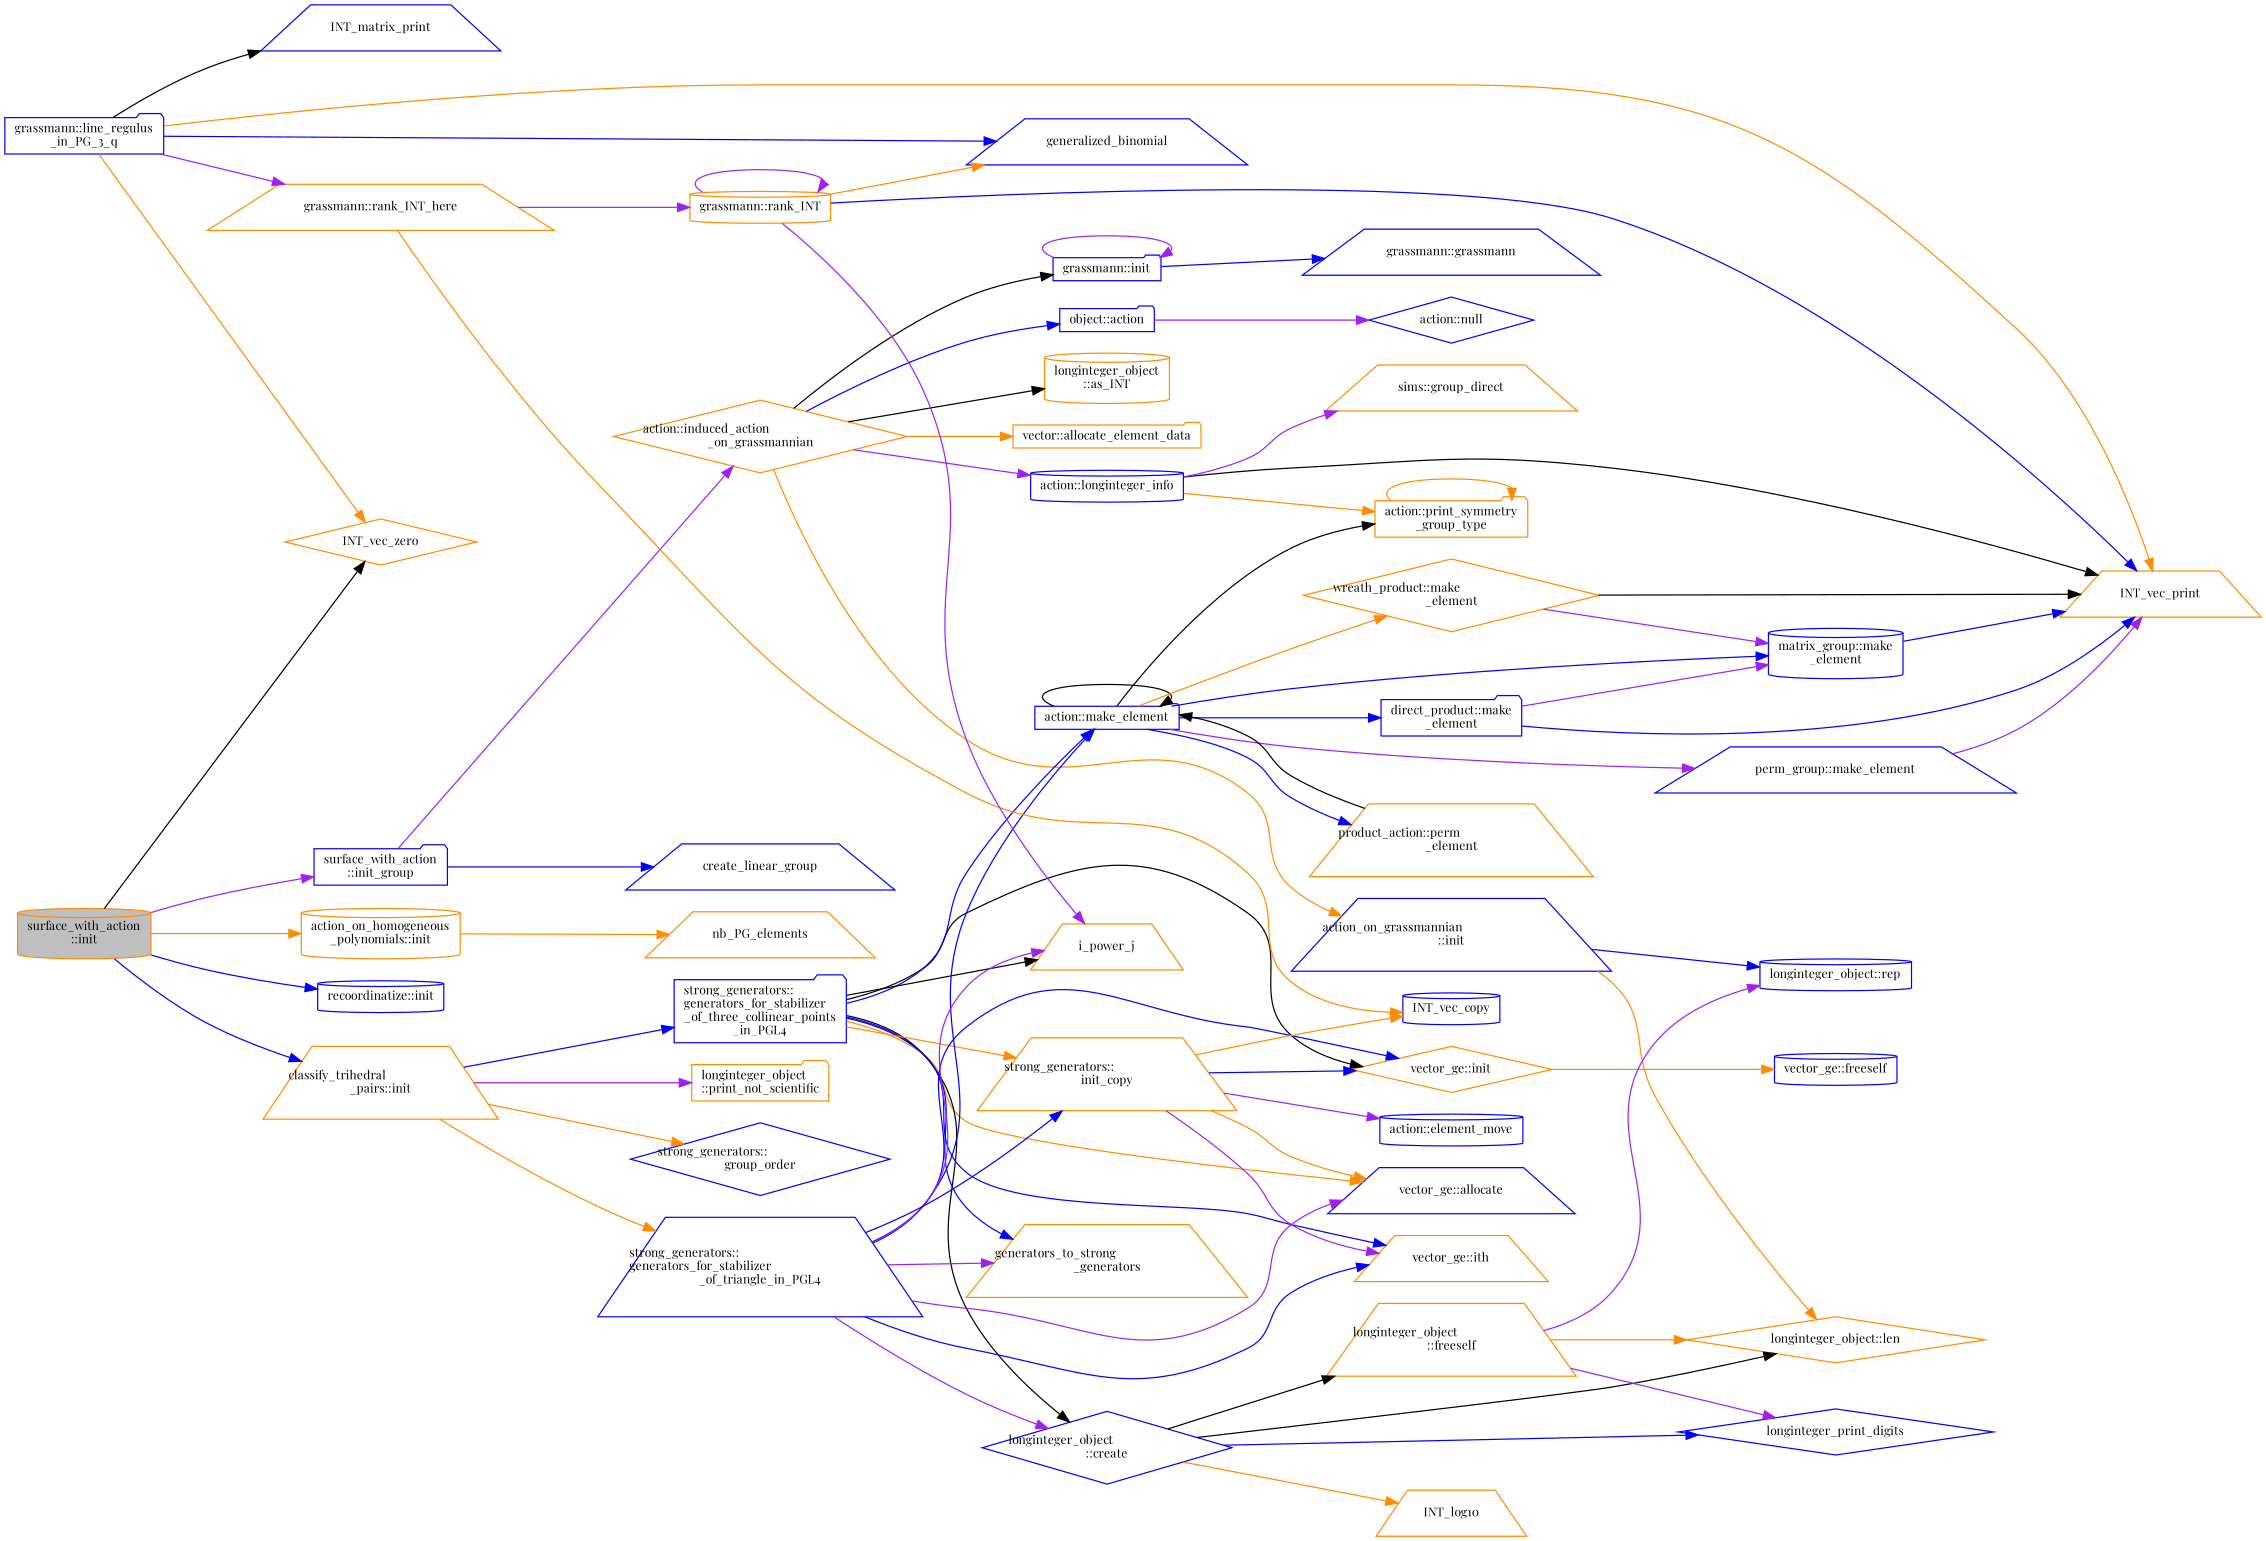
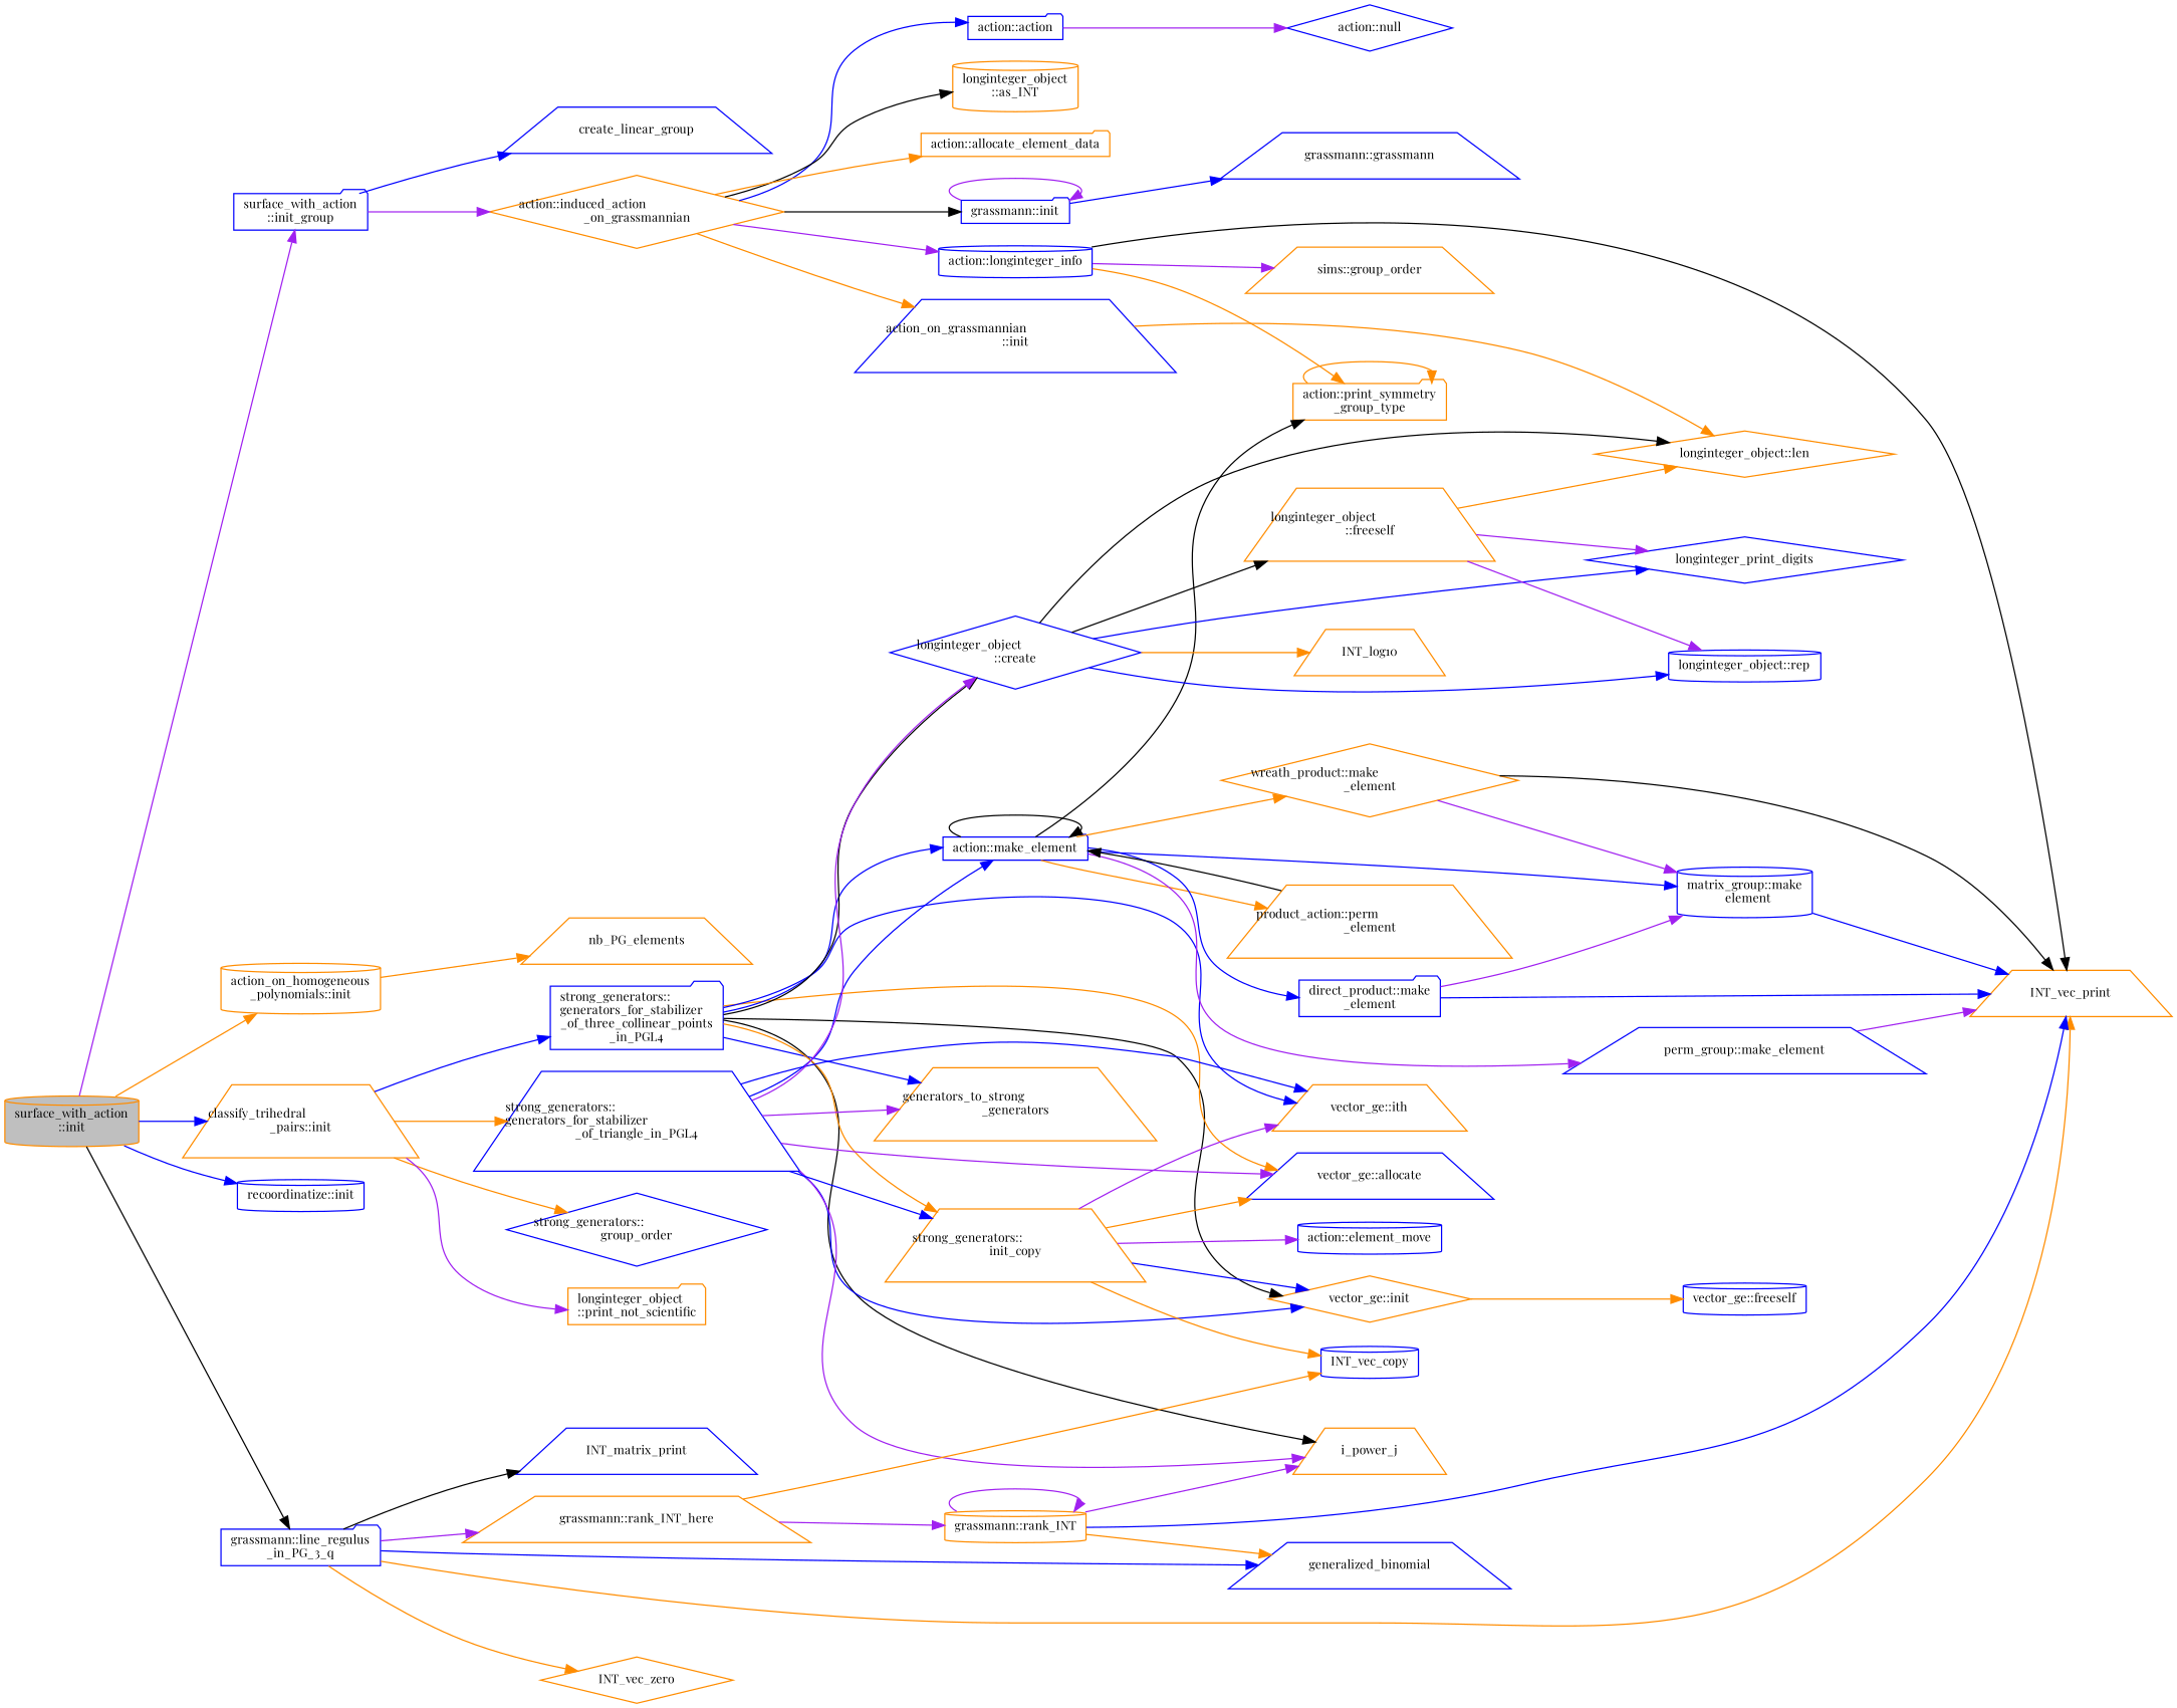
  digraph {
    fontname="Playfair Display"
    rankdir=LR
    node [color=blue fillcolor=white fontname="Playfair Display" fontsize=10 shape=trapezium style=filled]
    edge [color=purple fontname="Playfair Display" fontsize=10 labelfontname=Helvetica labelfontsize=10 style=solid]
    n1 [color=darkorange fillcolor=grey75 fontcolor=black height=0.2 label="surface_with_action\l::init" shape=cylinder width=0.4]
    n2 [height=0.2 label="surface_with_action\l::init_group" shape=folder width=0.4]
    n3 [color=darkorange height=0.2 label="action_on_homogeneous\l_polynomials::init" shape=cylinder width=0.4]
    n4 [color=darkorange height=0.2 label="classify_trihedral\l_pairs::init" width=0.4]
    n5 [height=0.2 label="recoordinatize::init" shape=cylinder width=0.4]
    n6 [height=0.2 label="grassmann::line_regulus\l_in_PG_3_q" shape=folder width=0.4]
    n7 [height=0.2 label=create_linear_group width=0.4]
    n8 [color=darkorange height=0.2 label="action::induced_action\l_on_grassmannian" shape=diamond width=0.4]
    n9 [color=darkorange height=0.2 label=nb_PG_elements width=0.4]
    n10 [height=0.2 label="strong_generators::\lgenerators_for_stabilizer\l_of_three_collinear_points\l_in_PGL4" shape=folder width=0.4]
    n11 [height=0.2 label="strong_generators::\lgenerators_for_stabilizer\l_of_triangle_in_PGL4" width=0.4]
    n12 [height=0.2 label="strong_generators::\lgroup_order" shape=diamond width=0.4]
    n13 [color=darkorange height=0.2 label="longinteger_object\l::print_not_scientific" shape=folder width=0.4]
    n14 [color=darkorange height=0.2 label=INT_vec_print width=0.4]
    n15 [height=0.2 label=generalized_binomial width=0.4]
    n16 [color=darkorange height=0.2 label=INT_vec_zero shape=diamond width=0.4]
    n17 [height=0.2 label=INT_matrix_print width=0.4]
    n18 [color=darkorange height=0.2 label="grassmann::rank_INT_here" width=0.4]
-   n19 [height=0.2 label="object::action" shape=folder width=0.4]
+   n19 [height=0.2 label="action::action" shape=folder width=0.4]
    n20 [height=0.2 label="grassmann::init" shape=folder width=0.4]
    n21 [height=0.2 label="action_on_grassmannian\l::init" width=0.4]
    n22 [color=darkorange height=0.2 label="longinteger_object\l::as_INT" shape=cylinder width=0.4]
-   n23 [color=darkorange height=0.2 label="vector::allocate_element_data" shape=folder width=0.4]
+   n23 [color=darkorange height=0.2 label="action::allocate_element_data" shape=folder width=0.4]
    n24 [height=0.2 label="action::longinteger_info" shape=cylinder width=0.4]
    n25 [height=0.2 label="action::null" shape=diamond width=0.4]
    n26 [height=0.2 label="grassmann::grassmann" width=0.4]
    n27 [color=darkorange height=0.2 label="longinteger_object::len" shape=diamond width=0.4]
    n28 [color=darkorange height=0.2 label="action::print_symmetry\l_group_type" shape=folder width=0.4]
-   n29 [color=darkorange height=0.2 label="sims::group_direct" width=0.4]
+   n29 [color=darkorange height=0.2 label="sims::group_order" width=0.4]
    n30 [color=darkorange height=0.2 label="vector_ge::init" shape=diamond width=0.4]
    n31 [height=0.2 label="vector_ge::allocate" width=0.4]
    n32 [height=0.2 label="action::make_element" shape=folder width=0.4]
    n33 [color=darkorange height=0.2 label="vector_ge::ith" width=0.4]
    n34 [height=0.2 label="longinteger_object\l::create" shape=diamond width=0.4]
    n35 [color=darkorange height=0.2 label=i_power_j width=0.4]
    n36 [color=darkorange height=0.2 label="generators_to_strong\l_generators" width=0.4]
    n37 [color=darkorange height=0.2 label="strong_generators::\linit_copy" width=0.4]
    n38 [height=0.2 label="vector_ge::freeself" shape=cylinder width=0.4]
    n39 [color=darkorange height=0.2 label="product_action::perm\l_element" width=0.4]
    n40 [height=0.2 label="matrix_group::make\l_element" shape=cylinder width=0.4]
    n41 [color=darkorange height=0.2 label="wreath_product::make\l_element" shape=diamond width=0.4]
    n42 [height=0.2 label="direct_product::make\l_element" shape=folder width=0.4]
    n43 [height=0.2 label="perm_group::make_element" width=0.4]
    n44 [color=darkorange height=0.2 label="longinteger_object\l::freeself" width=0.4]
    n45 [height=0.2 label=longinteger_print_digits shape=diamond width=0.4]
    n46 [height=0.2 label="longinteger_object::rep" shape=cylinder width=0.4]
    n47 [color=darkorange height=0.2 label=INT_log10 width=0.4]
    n48 [height=0.2 label=INT_vec_copy shape=cylinder width=0.4]
    n49 [height=0.2 label="action::element_move" shape=cylinder width=0.4]
    n50 [color=darkorange height=0.2 label="grassmann::rank_INT" shape=cylinder width=0.4]
    n1 -> n2
    n1 -> n3 [color=darkorange]
    n1 -> n4 [color=blue]
    n1 -> n5 [color=blue]
-   n1 -> n16 [color=black]
+   n1 -> n6 [color=black]
    n2 -> n7 [color=blue]
    n2 -> n8
    n3 -> n9 [color=darkorange]
    n4 -> n10 [color=blue]
    n4 -> n11 [color=darkorange]
    n4 -> n12 [color=darkorange]
    n4 -> n13
    n6 -> n14 [color=darkorange]
    n6 -> n15 [color=blue]
    n6 -> n16 [color=darkorange]
    n6 -> n17 [color=black]
    n6 -> n18
    n8 -> n19 [color=blue]
    n8 -> n20 [color=black]
    n8 -> n21 [color=darkorange]
    n8 -> n22 [color=black]
    n8 -> n23 [color=darkorange]
    n8 -> n24
    n10 -> n30 [color=black]
    n10 -> n31 [color=darkorange]
    n10 -> n32 [color=blue]
    n10 -> n33 [color=blue]
    n10 -> n34 [color=black]
    n10 -> n35 [color=black]
    n10 -> n36 [color=blue]
    n10 -> n37 [color=darkorange]
    n11 -> n30 [color=blue]
    n11 -> n31
    n11 -> n32 [color=blue]
    n11 -> n33 [color=blue]
    n11 -> n34
    n11 -> n35
    n11 -> n36
    n11 -> n37 [color=blue]
    n18 -> n48 [color=darkorange]
    n18 -> n50
    n19 -> n25
    n20 -> n20
    n20 -> n26 [color=blue]
    n21 -> n27 [color=darkorange]
    n24 -> n14 [color=black]
    n24 -> n28 [color=darkorange]
    n24 -> n29
    n28 -> n28 [color=darkorange]
    n30 -> n38 [color=darkorange]
    n32 -> n28 [color=black]
    n32 -> n32 [color=black]
-   n32 -> n39 [color=blue]
+   n32 -> n39 [color=darkorange]
    n32 -> n40 [color=blue]
    n32 -> n41 [color=darkorange]
    n32 -> n42 [color=blue]
    n32 -> n43
    n34 -> n27 [color=black]
    n34 -> n44 [color=black]
    n34 -> n45 [color=blue]
-   n21 -> n46 [color=blue]
+   n34 -> n46 [color=blue]
    n34 -> n47 [color=darkorange]
    n37 -> n30 [color=blue]
    n37 -> n31 [color=darkorange]
    n37 -> n33
    n37 -> n48 [color=darkorange]
    n37 -> n49
    n39 -> n32 [color=black]
    n40 -> n14 [color=blue]
    n41 -> n14 [color=black]
    n41 -> n40
    n42 -> n14 [color=blue]
    n42 -> n40
    n43 -> n14
    n44 -> n27 [color=darkorange]
    n44 -> n45
    n44 -> n46
    n50 -> n14 [color=blue]
    n50 -> n15 [color=darkorange]
    n50 -> n35
    n50 -> n50
  }
